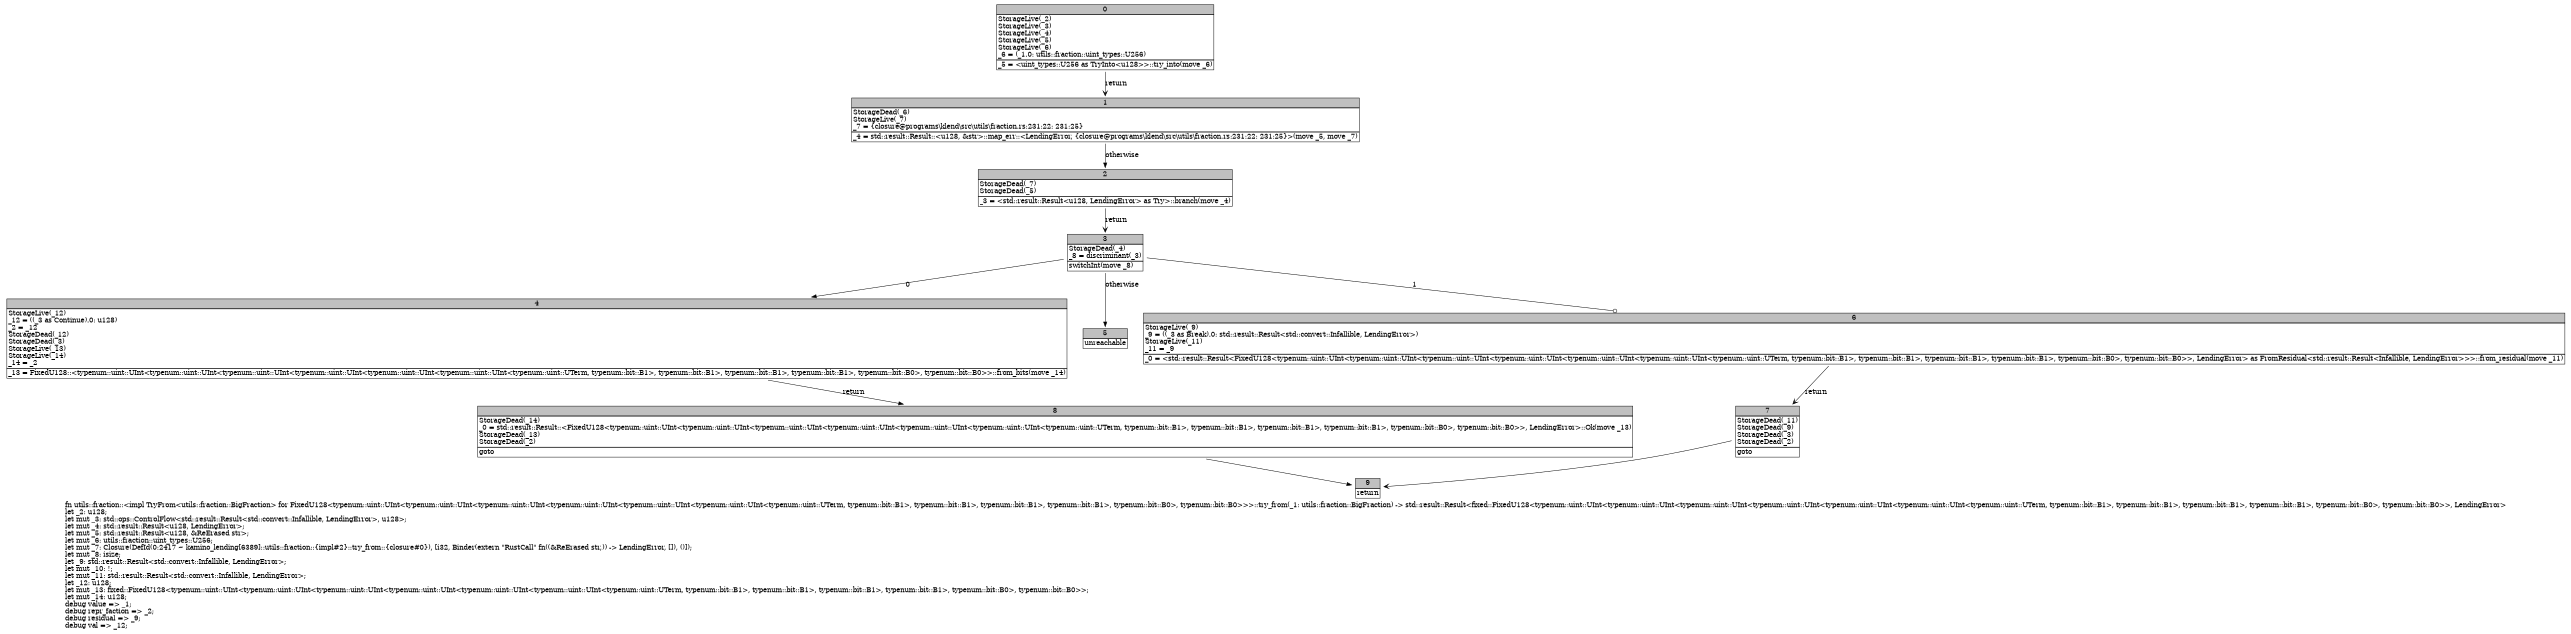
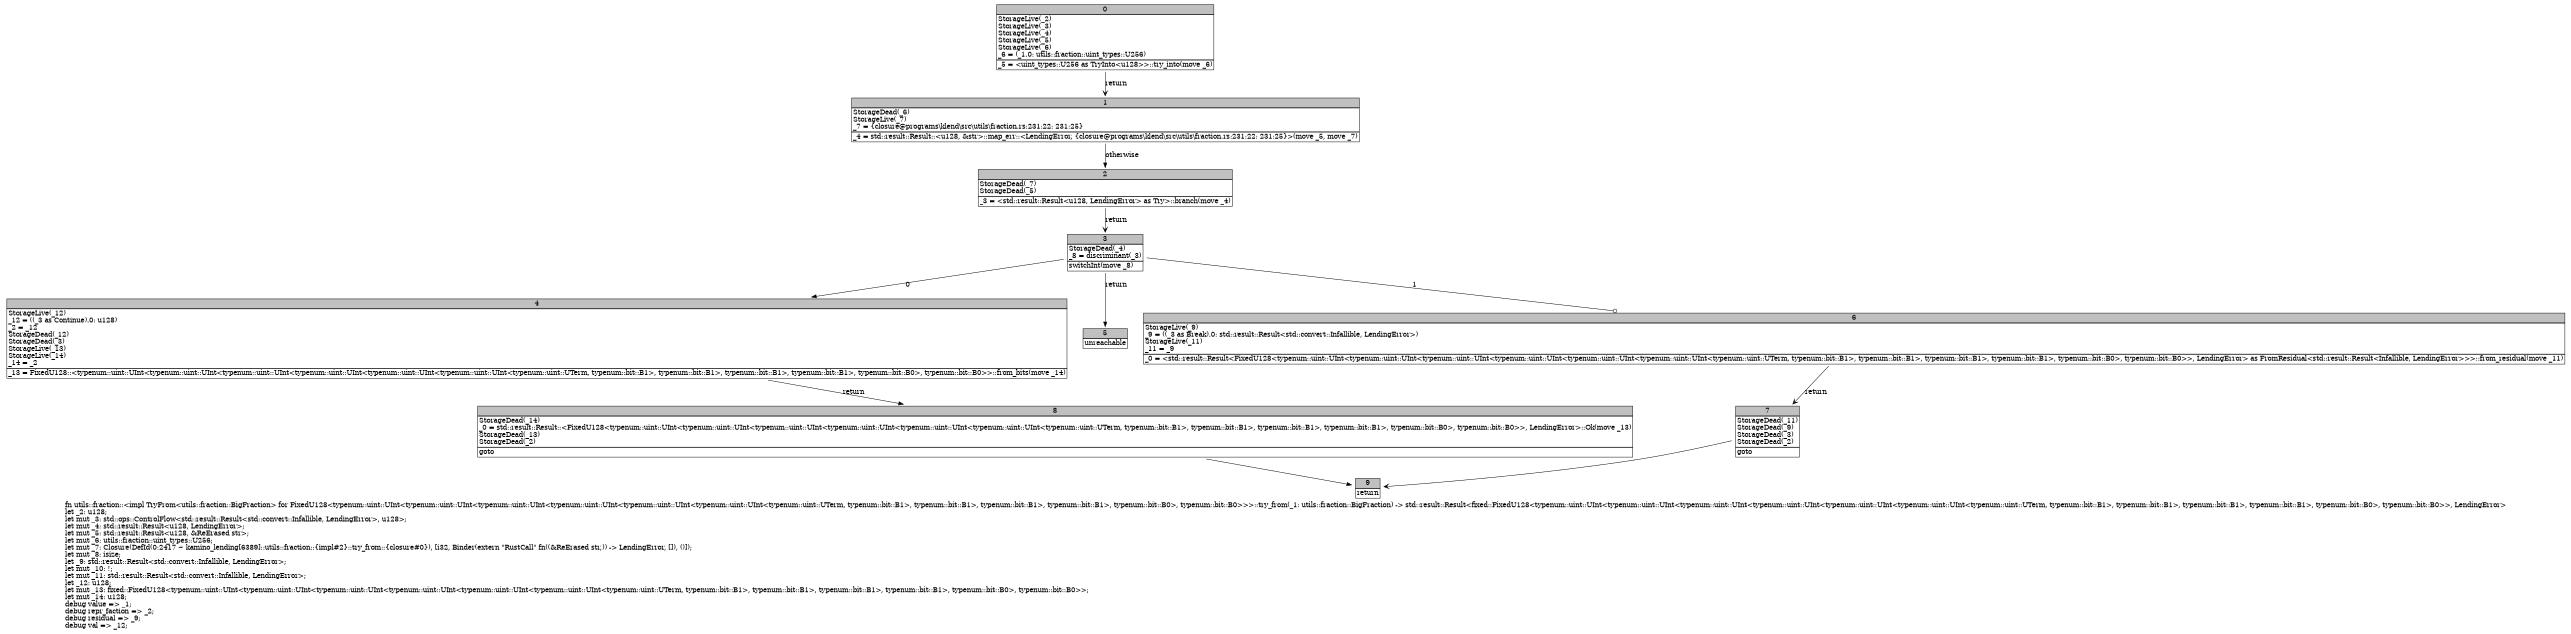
  digraph {
    fontname="DejaVu Serif"
    label=<fn utils::fraction::&lt;impl TryFrom&lt;utils::fraction::BigFraction&gt; for FixedU128&lt;typenum::uint::UInt&lt;typenum::uint::UInt&lt;typenum::uint::UInt&lt;typenum::uint::UInt&lt;typenum::uint::UInt&lt;typenum::uint::UInt&lt;typenum::uint::UTerm, typenum::bit::B1&gt;, typenum::bit::B1&gt;, typenum::bit::B1&gt;, typenum::bit::B1&gt;, typenum::bit::B0&gt;, typenum::bit::B0&gt;&gt;&gt;::try_from(_1: utils::fraction::BigFraction) -&gt; std::result::Result&lt;fixed::FixedU128&lt;typenum::uint::UInt&lt;typenum::uint::UInt&lt;typenum::uint::UInt&lt;typenum::uint::UInt&lt;typenum::uint::UInt&lt;typenum::uint::UInt&lt;typenum::uint::UTerm, typenum::bit::B1&gt;, typenum::bit::B1&gt;, typenum::bit::B1&gt;, typenum::bit::B1&gt;, typenum::bit::B0&gt;, typenum::bit::B0&gt;&gt;, LendingError&gt;<br align="left"/>let _2: u128;<br align="left"/>let mut _3: std::ops::ControlFlow&lt;std::result::Result&lt;std::convert::Infallible, LendingError&gt;, u128&gt;;<br align="left"/>let mut _4: std::result::Result&lt;u128, LendingError&gt;;<br align="left"/>let mut _5: std::result::Result&lt;u128, &amp;ReErased str&gt;;<br align="left"/>let mut _6: utils::fraction::uint_types::U256;<br align="left"/>let mut _7: Closure(DefId(0:2417 ~ kamino_lending[6389]::utils::fraction::{impl#2}::try_from::{closure#0}), [i32, Binder(extern &quot;RustCall&quot; fn((&amp;ReErased str,)) -&gt; LendingError, []), ()]);<br align="left"/>let mut _8: isize;<br align="left"/>let _9: std::result::Result&lt;std::convert::Infallible, LendingError&gt;;<br align="left"/>let mut _10: !;<br align="left"/>let mut _11: std::result::Result&lt;std::convert::Infallible, LendingError&gt;;<br align="left"/>let _12: u128;<br align="left"/>let mut _13: fixed::FixedU128&lt;typenum::uint::UInt&lt;typenum::uint::UInt&lt;typenum::uint::UInt&lt;typenum::uint::UInt&lt;typenum::uint::UInt&lt;typenum::uint::UInt&lt;typenum::uint::UTerm, typenum::bit::B1&gt;, typenum::bit::B1&gt;, typenum::bit::B1&gt;, typenum::bit::B1&gt;, typenum::bit::B0&gt;, typenum::bit::B0&gt;&gt;;<br align="left"/>let mut _14: u128;<br align="left"/>debug value =&gt; _1;<br align="left"/>debug repr_faction =&gt; _2;<br align="left"/>debug residual =&gt; _9;<br align="left"/>debug val =&gt; _12;<br align="left"/>>
    node [fontname="DejaVu Serif" shape=none]
    edge [arrowhead=normal fontname="DejaVu Serif"]
    n1 [label=<<table border="0" cellborder="1" cellspacing="0"><tr><td bgcolor="gray" align="center" colspan="1">0</td></tr><tr><td align="left" balign="left">StorageLive(_2)<br/>StorageLive(_3)<br/>StorageLive(_4)<br/>StorageLive(_5)<br/>StorageLive(_6)<br/>_6 = (_1.0: utils::fraction::uint_types::U256)<br/></td></tr><tr><td align="left">_5 = &lt;uint_types::U256 as TryInto&lt;u128&gt;&gt;::try_into(move _6)</td></tr></table>>]
    n2 [label=<<table border="0" cellborder="1" cellspacing="0"><tr><td bgcolor="gray" align="center" colspan="1">1</td></tr><tr><td align="left" balign="left">StorageDead(_6)<br/>StorageLive(_7)<br/>_7 = {closure@programs\klend\src\utils\fraction.rs:231:22: 231:25}<br/></td></tr><tr><td align="left">_4 = std::result::Result::&lt;u128, &amp;str&gt;::map_err::&lt;LendingError, {closure@programs\klend\src\utils\fraction.rs:231:22: 231:25}&gt;(move _5, move _7)</td></tr></table>>]
    n3 [label=<<table border="0" cellborder="1" cellspacing="0"><tr><td bgcolor="gray" align="center" colspan="1">2</td></tr><tr><td align="left" balign="left">StorageDead(_7)<br/>StorageDead(_5)<br/></td></tr><tr><td align="left">_3 = &lt;std::result::Result&lt;u128, LendingError&gt; as Try&gt;::branch(move _4)</td></tr></table>>]
    n4 [label=<<table border="0" cellborder="1" cellspacing="0"><tr><td bgcolor="gray" align="center" colspan="1">3</td></tr><tr><td align="left" balign="left">StorageDead(_4)<br/>_8 = discriminant(_3)<br/></td></tr><tr><td align="left">switchInt(move _8)</td></tr></table>>]
    n5 [label=<<table border="0" cellborder="1" cellspacing="0"><tr><td bgcolor="gray" align="center" colspan="1">4</td></tr><tr><td align="left" balign="left">StorageLive(_12)<br/>_12 = ((_3 as Continue).0: u128)<br/>_2 = _12<br/>StorageDead(_12)<br/>StorageDead(_3)<br/>StorageLive(_13)<br/>StorageLive(_14)<br/>_14 = _2<br/></td></tr><tr><td align="left">_13 = FixedU128::&lt;typenum::uint::UInt&lt;typenum::uint::UInt&lt;typenum::uint::UInt&lt;typenum::uint::UInt&lt;typenum::uint::UInt&lt;typenum::uint::UInt&lt;typenum::uint::UTerm, typenum::bit::B1&gt;, typenum::bit::B1&gt;, typenum::bit::B1&gt;, typenum::bit::B1&gt;, typenum::bit::B0&gt;, typenum::bit::B0&gt;&gt;::from_bits(move _14)</td></tr></table>>]
    n6 [label=<<table border="0" cellborder="1" cellspacing="0"><tr><td bgcolor="gray" align="center" colspan="1">5</td></tr><tr><td align="left">unreachable</td></tr></table>>]
    n7 [label=<<table border="0" cellborder="1" cellspacing="0"><tr><td bgcolor="gray" align="center" colspan="1">6</td></tr><tr><td align="left" balign="left">StorageLive(_9)<br/>_9 = ((_3 as Break).0: std::result::Result&lt;std::convert::Infallible, LendingError&gt;)<br/>StorageLive(_11)<br/>_11 = _9<br/></td></tr><tr><td align="left">_0 = &lt;std::result::Result&lt;FixedU128&lt;typenum::uint::UInt&lt;typenum::uint::UInt&lt;typenum::uint::UInt&lt;typenum::uint::UInt&lt;typenum::uint::UInt&lt;typenum::uint::UInt&lt;typenum::uint::UTerm, typenum::bit::B1&gt;, typenum::bit::B1&gt;, typenum::bit::B1&gt;, typenum::bit::B1&gt;, typenum::bit::B0&gt;, typenum::bit::B0&gt;&gt;, LendingError&gt; as FromResidual&lt;std::result::Result&lt;Infallible, LendingError&gt;&gt;&gt;::from_residual(move _11)</td></tr></table>>]
    n8 [label=<<table border="0" cellborder="1" cellspacing="0"><tr><td bgcolor="gray" align="center" colspan="1">8</td></tr><tr><td align="left" balign="left">StorageDead(_14)<br/>_0 = std::result::Result::&lt;FixedU128&lt;typenum::uint::UInt&lt;typenum::uint::UInt&lt;typenum::uint::UInt&lt;typenum::uint::UInt&lt;typenum::uint::UInt&lt;typenum::uint::UInt&lt;typenum::uint::UTerm, typenum::bit::B1&gt;, typenum::bit::B1&gt;, typenum::bit::B1&gt;, typenum::bit::B1&gt;, typenum::bit::B0&gt;, typenum::bit::B0&gt;&gt;, LendingError&gt;::Ok(move _13)<br/>StorageDead(_13)<br/>StorageDead(_2)<br/></td></tr><tr><td align="left">goto</td></tr></table>>]
    n9 [label=<<table border="0" cellborder="1" cellspacing="0"><tr><td bgcolor="gray" align="center" colspan="1">7</td></tr><tr><td align="left" balign="left">StorageDead(_11)<br/>StorageDead(_9)<br/>StorageDead(_3)<br/>StorageDead(_2)<br/></td></tr><tr><td align="left">goto</td></tr></table>>]
    n10 [label=<<table border="0" cellborder="1" cellspacing="0"><tr><td bgcolor="gray" align="center" colspan="1">9</td></tr><tr><td align="left">return</td></tr></table>>]
    n1 -> n2 [arrowhead=vee label=return]
    n2 -> n3 [label=otherwise]
    n3 -> n4 [arrowhead=vee label=return]
    n4 -> n5 [label=0]
-   n4 -> n6 [label=otherwise]
+   n4 -> n6 [label=return]
    n4 -> n7 [arrowhead=odot label=1]
    n5 -> n8 [label=return]
    n7 -> n9 [arrowhead=vee label=return]
    n8 -> n10
    n9 -> n10 [arrowhead=vee]
  }
